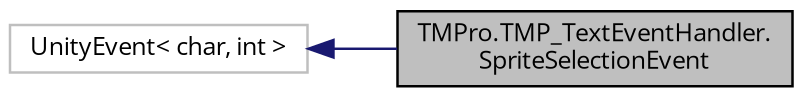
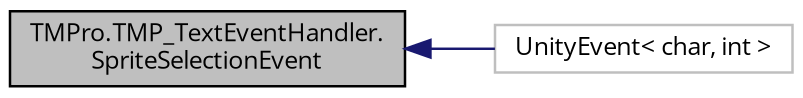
  digraph {
    rankdir=LR
    fontname="Open Sans"
    node [fontname="Open Sans" fontsize=10 shape=record style=filled]
    n1 [color=black fillcolor=grey75 fontcolor=black height=0.2 label="TMPro.TMP_TextEventHandler.\lSpriteSelectionEvent" width=0.4]
    n2 [color=grey75 fillcolor=white height=0.2 label="UnityEvent\< char, int \>" width=0.4]
-   n2 -> n1 [color=midnightblue dir=back fontname="Open Sans" fontsize=10 labelfontname=Helvetica labelfontsize=10 style=solid]
+   n1 -> n2 [color=midnightblue dir=back fontname="Open Sans" fontsize=10 labelfontname=Helvetica labelfontsize=10 style=solid]
  }
